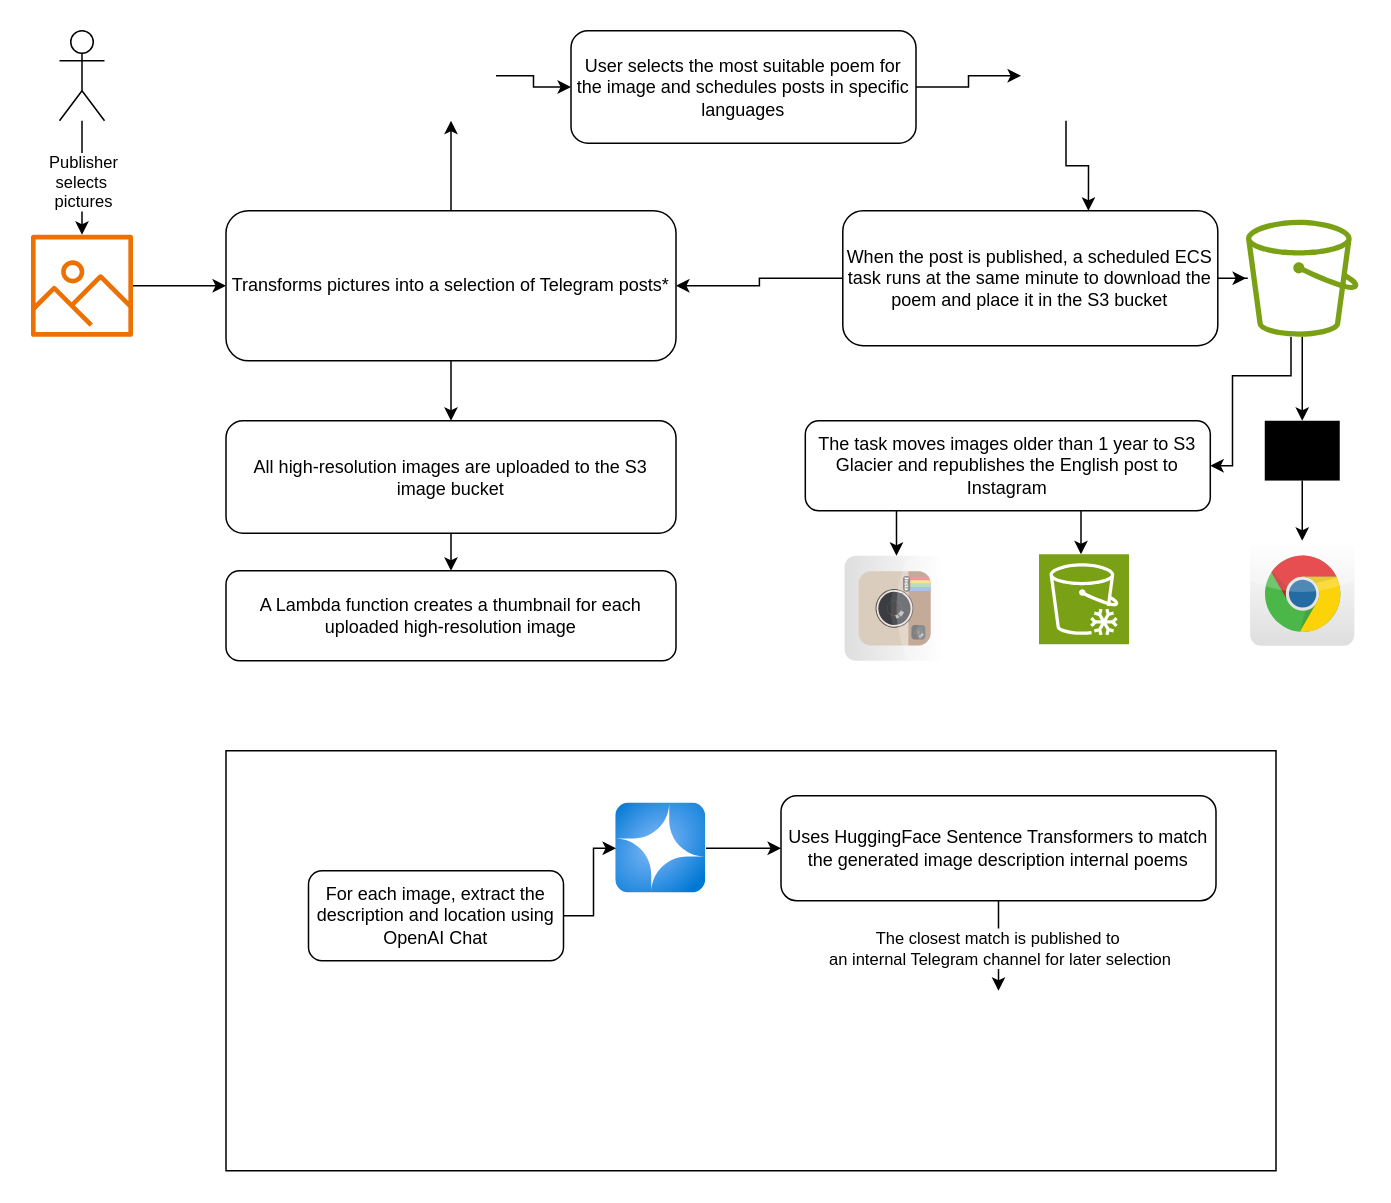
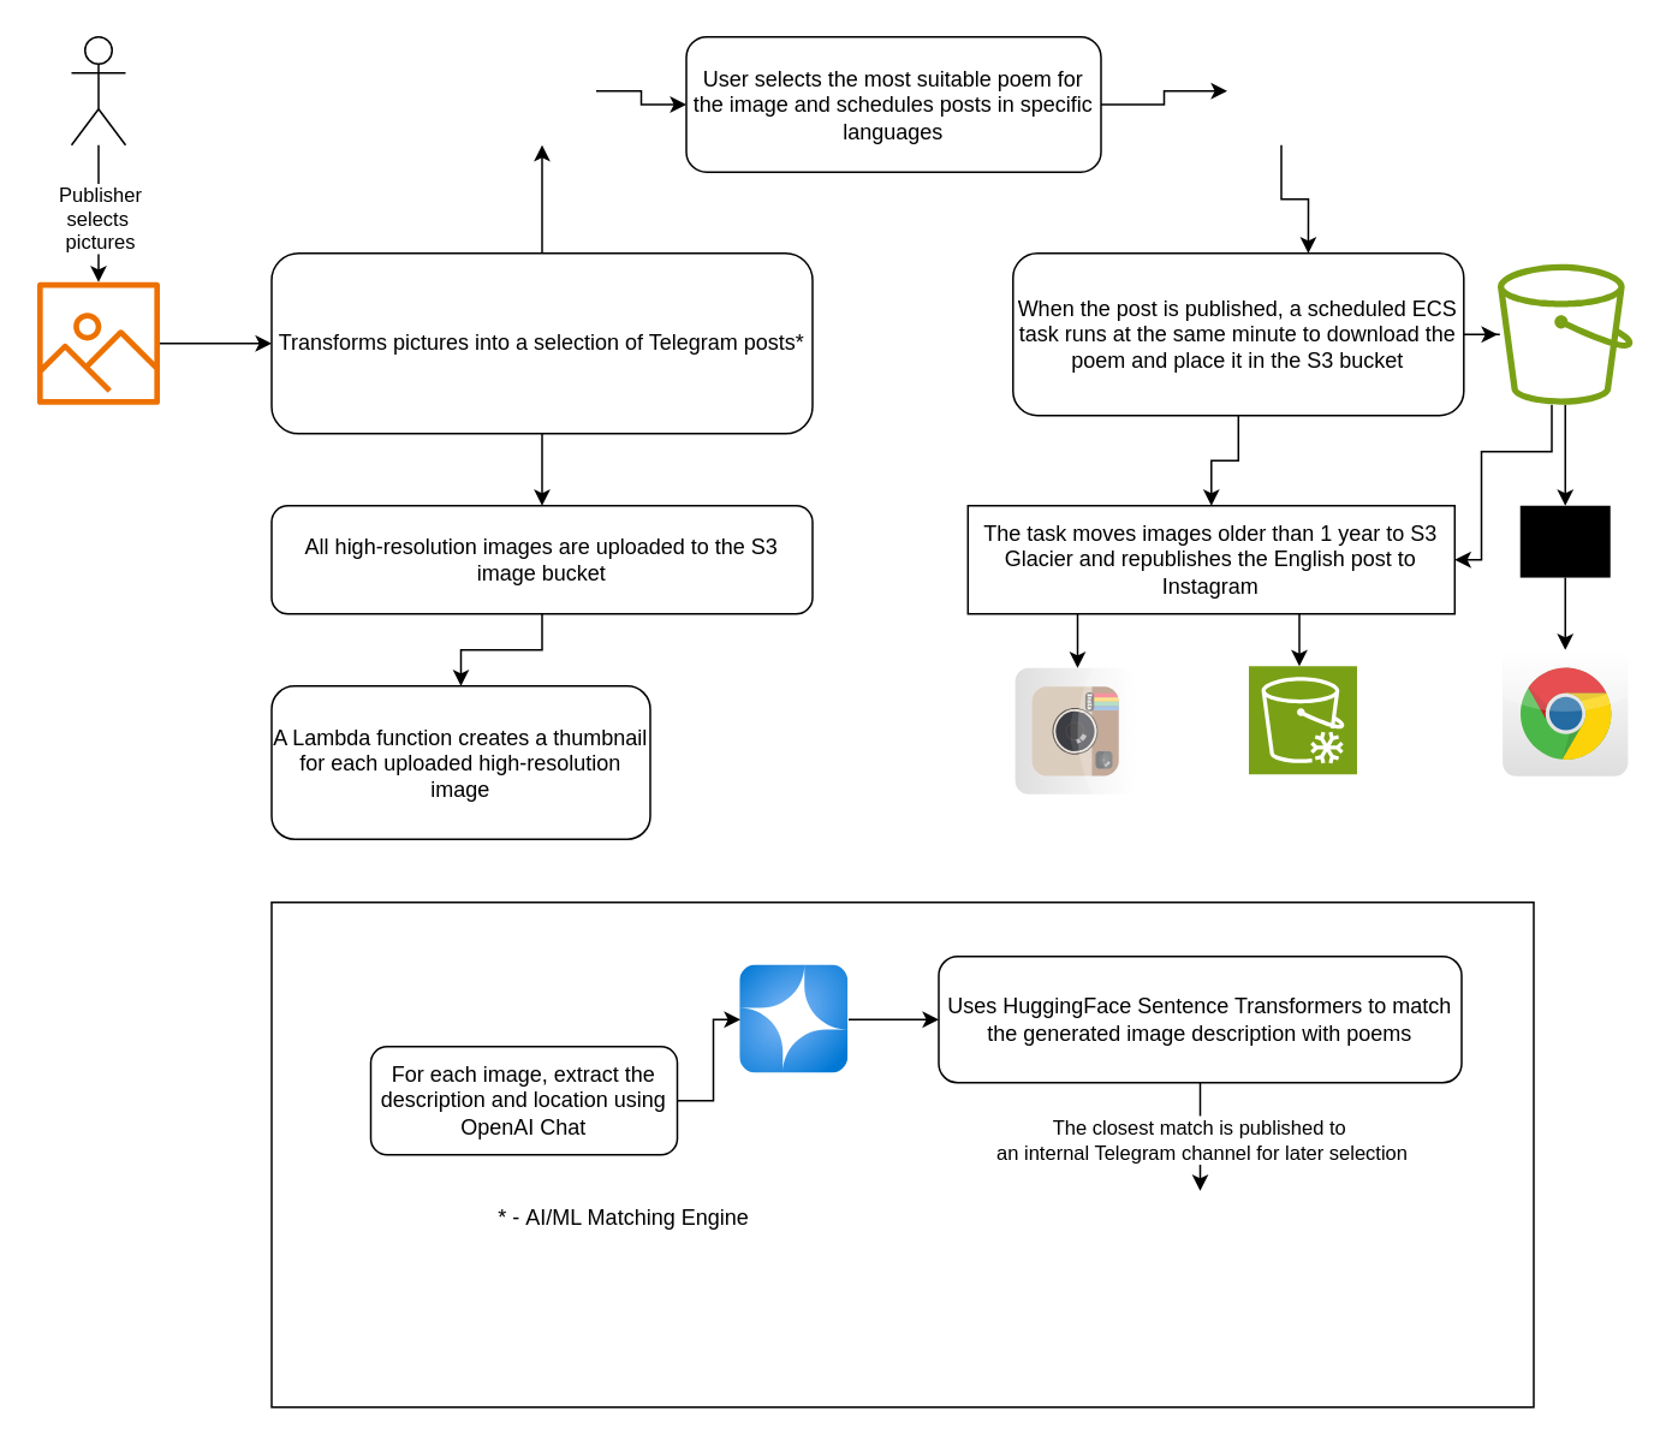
  <mxCell id="0" />
  <mxCell id="1" parent="0" />
  <mxCell id="2" value="" style="edgeStyle=orthogonalEdgeStyle;rounded=0;orthogonalLoop=1;jettySize=auto;html=1;" edge="1" parent="1" source="4" target="19"><mxGeometry relative="1" as="geometry" /></mxCell>
  <mxCell id="3" value="Publisher&lt;div&gt;selects&amp;nbsp;&lt;/div&gt;pictures" style="edgeLabel;html=1;align=center;verticalAlign=middle;resizable=0;points=[];" vertex="1" connectable="0" parent="2"><mxGeometry x="-0.352" y="1" relative="1" as="geometry"><mxPoint x="-1" y="15" as="offset" /></mxGeometry></mxCell>
  <mxCell id="4" value="" style="shape=umlActor;verticalLabelPosition=bottom;verticalAlign=top;" vertex="1" parent="1"><mxGeometry x="39" y="20" width="30" height="60" as="geometry" /></mxCell>
  <mxCell id="5" value="" style="edgeStyle=orthogonalEdgeStyle;rounded=0;orthogonalLoop=1;jettySize=auto;html=1;" edge="1" parent="1" source="7" target="16"><mxGeometry relative="1" as="geometry" /></mxCell>
  <mxCell id="6" value="" style="edgeStyle=orthogonalEdgeStyle;rounded=0;orthogonalLoop=1;jettySize=auto;html=1;" edge="1" parent="1" source="7" target="9"><mxGeometry relative="1" as="geometry" /></mxCell>
  <mxCell id="7" value="&lt;span data-end=&quot;605&quot; data-start=&quot;551&quot;&gt;Transforms pictures into a selection of Telegram posts&lt;/span&gt;*" style="rounded=1;whiteSpace=wrap;html=1;" vertex="1" parent="1"><mxGeometry x="150" y="140" width="300" height="100" as="geometry" /></mxCell>
  <mxCell id="8" value="" style="edgeStyle=orthogonalEdgeStyle;rounded=0;orthogonalLoop=1;jettySize=auto;html=1;" edge="1" parent="1" source="9" target="10"><mxGeometry relative="1" as="geometry" /></mxCell>
- <mxCell id="9" value="All high-resolution images are uploaded to the S3 image bucket" style="rounded=1;whiteSpace=wrap;html=1;" vertex="1" parent="1"><mxGeometry x="150" y="280" width="300" height="75" as="geometry" /></mxCell>
- <mxCell id="10" value="A Lambda function creates a thumbnail for each uploaded high-resolution image" style="rounded=1;whiteSpace=wrap;html=1;" vertex="1" parent="1"><mxGeometry x="150" y="380" width="300" height="60" as="geometry" /></mxCell>
- <mxCell id="11" value="" style="edgeStyle=orthogonalEdgeStyle;rounded=0;orthogonalLoop=1;jettySize=auto;html=1;" edge="1" parent="1" source="13" target="7"><mxGeometry relative="1" as="geometry" /></mxCell>
+ <mxCell id="9" value="All high-resolution images are uploaded to the S3 image bucket" style="rounded=1;whiteSpace=wrap;html=1;" vertex="1" parent="1"><mxGeometry x="150" y="280" width="300" height="60" as="geometry" /></mxCell>
+ <mxCell id="10" value="A Lambda function creates a thumbnail for each uploaded high-resolution image" style="rounded=1;whiteSpace=wrap;html=1;" vertex="1" parent="1"><mxGeometry x="150" y="380" width="210" height="85" as="geometry" /></mxCell>
+ <mxCell id="11" value="" style="edgeStyle=orthogonalEdgeStyle;rounded=0;orthogonalLoop=1;jettySize=auto;html=1;" edge="1" parent="1" source="13" target="22"><mxGeometry relative="1" as="geometry" /></mxCell>
  <mxCell id="12" value="" style="edgeStyle=orthogonalEdgeStyle;rounded=0;orthogonalLoop=1;jettySize=auto;html=1;" edge="1" parent="1" source="13" target="27"><mxGeometry relative="1" as="geometry" /></mxCell>
  <mxCell id="13" value="When the post is published, a scheduled ECS task runs at the same minute to download the poem and place it in the S3 bucket" style="rounded=1;whiteSpace=wrap;html=1;" vertex="1" parent="1"><mxGeometry x="561.2" y="140" width="250" height="90" as="geometry" /></mxCell>
  <mxCell id="14" value="" style="dashed=0;outlineConnect=0;html=1;align=center;labelPosition=center;verticalLabelPosition=bottom;verticalAlign=top;shape=mxgraph.webicons.instagram;gradientColor=#DFDEDE;direction=south;" vertex="1" parent="1"><mxGeometry x="562.4" y="370" width="67.6" height="70" as="geometry" /></mxCell>
  <mxCell id="15" value="" style="edgeStyle=orthogonalEdgeStyle;rounded=0;orthogonalLoop=1;jettySize=auto;html=1;" edge="1" parent="1" source="16" target="32"><mxGeometry relative="1" as="geometry" /></mxCell>
  <mxCell id="16" value="" style="shape=image;html=1;verticalAlign=top;verticalLabelPosition=bottom;labelBackgroundColor=#ffffff;imageAspect=0;aspect=fixed;image=https://cdn1.iconfinder.com/data/icons/unicons-line-vol-6/24/telegram-128.png" vertex="1" parent="1"><mxGeometry x="270" y="20" width="60" height="60" as="geometry" /></mxCell>
  <mxCell id="17" value="" style="shape=image;html=1;verticalAlign=top;verticalLabelPosition=bottom;labelBackgroundColor=#ffffff;imageAspect=0;aspect=fixed;image=https://cdn1.iconfinder.com/data/icons/unicons-line-vol-6/24/telegram-128.png" vertex="1" parent="1"><mxGeometry x="680" y="20" width="60" height="60" as="geometry" /></mxCell>
  <mxCell id="18" value="" style="edgeStyle=orthogonalEdgeStyle;rounded=0;orthogonalLoop=1;jettySize=auto;html=1;" edge="1" parent="1" source="19" target="7"><mxGeometry relative="1" as="geometry" /></mxCell>
  <mxCell id="19" value="" style="sketch=0;outlineConnect=0;fontColor=#232F3E;gradientColor=none;fillColor=#ED7100;strokeColor=none;dashed=0;verticalLabelPosition=bottom;verticalAlign=top;align=center;html=1;fontSize=12;fontStyle=0;aspect=fixed;pointerEvents=1;shape=mxgraph.aws4.container_registry_image;" vertex="1" parent="1"><mxGeometry x="20" y="156" width="68" height="68" as="geometry" /></mxCell>
  <mxCell id="20" value="" style="edgeStyle=orthogonalEdgeStyle;rounded=0;orthogonalLoop=1;jettySize=auto;html=1;" edge="1" parent="1" source="22" target="14"><mxGeometry relative="1" as="geometry"><Array as="points"><mxPoint x="597" y="350" /><mxPoint x="597" y="350" /></Array></mxGeometry></mxCell>
  <mxCell id="21" style="edgeStyle=orthogonalEdgeStyle;rounded=0;orthogonalLoop=1;jettySize=auto;html=1;" edge="1" parent="1" source="22" target="24"><mxGeometry relative="1" as="geometry"><Array as="points"><mxPoint x="720" y="360" /><mxPoint x="720" y="360" /></Array></mxGeometry></mxCell>
- <mxCell id="22" value="The task moves images older than 1 year to S3 Glacier and republishes the English post to Instagram" style="whiteSpace=wrap;html=1;rounded=1;" vertex="1" parent="1"><mxGeometry x="536.2" y="280" width="270" height="60" as="geometry" /></mxCell>
+ <mxCell id="22" value="The task moves images older than 1 year to S3 Glacier and republishes the English post to Instagram" style="whiteSpace=wrap;html=1;rounded=0;" vertex="1" parent="1"><mxGeometry x="536.2" y="280" width="270" height="60" as="geometry" /></mxCell>
  <mxCell id="23" style="edgeStyle=orthogonalEdgeStyle;rounded=0;orthogonalLoop=1;jettySize=auto;html=1;entryX=0.655;entryY=0;entryDx=0;entryDy=0;entryPerimeter=0;" edge="1" parent="1" source="17" target="13"><mxGeometry relative="1" as="geometry" /></mxCell>
  <mxCell id="24" value="" style="sketch=0;points=[[0,0,0],[0.25,0,0],[0.5,0,0],[0.75,0,0],[1,0,0],[0,1,0],[0.25,1,0],[0.5,1,0],[0.75,1,0],[1,1,0],[0,0.25,0],[0,0.5,0],[0,0.75,0],[1,0.25,0],[1,0.5,0],[1,0.75,0]];outlineConnect=0;fontColor=#232F3E;fillColor=#7AA116;strokeColor=#ffffff;dashed=0;verticalLabelPosition=bottom;verticalAlign=top;align=center;html=1;fontSize=12;fontStyle=0;aspect=fixed;shape=mxgraph.aws4.resourceIcon;resIcon=mxgraph.aws4.glacier;" vertex="1" parent="1"><mxGeometry x="692" y="369" width="60" height="60" as="geometry" /></mxCell>
  <mxCell id="25" value="" style="edgeStyle=orthogonalEdgeStyle;rounded=0;orthogonalLoop=1;jettySize=auto;html=1;" edge="1" parent="1" source="27" target="29"><mxGeometry relative="1" as="geometry" /></mxCell>
  <mxCell id="26" style="edgeStyle=orthogonalEdgeStyle;rounded=0;orthogonalLoop=1;jettySize=auto;html=1;entryX=1;entryY=0.5;entryDx=0;entryDy=0;" edge="1" parent="1" source="27" target="22"><mxGeometry relative="1" as="geometry"><mxPoint x="820" y="310" as="targetPoint" /><Array as="points"><mxPoint x="860" y="250" /><mxPoint x="821" y="250" /><mxPoint x="821" y="310" /></Array></mxGeometry></mxCell>
  <mxCell id="27" value="" style="sketch=0;outlineConnect=0;fontColor=#232F3E;gradientColor=none;fillColor=#7AA116;strokeColor=none;dashed=0;verticalLabelPosition=bottom;verticalAlign=top;align=center;html=1;fontSize=12;fontStyle=0;aspect=fixed;pointerEvents=1;shape=mxgraph.aws4.bucket;" vertex="1" parent="1"><mxGeometry x="830" y="146" width="75" height="78" as="geometry" /></mxCell>
  <mxCell id="28" value="" style="edgeStyle=orthogonalEdgeStyle;rounded=0;orthogonalLoop=1;jettySize=auto;html=1;" edge="1" parent="1" source="29" target="30"><mxGeometry relative="1" as="geometry" /></mxCell>
  <mxCell id="29" value="" style="sketch=0;verticalLabelPosition=bottom;sketch=0;aspect=fixed;html=1;verticalAlign=top;strokeColor=none;fillColor=#000000;align=center;outlineConnect=0;pointerEvents=1;shape=mxgraph.citrix2.cloud_storefront;" vertex="1" parent="1"><mxGeometry x="842.5" y="280" width="50" height="39.88" as="geometry" /></mxCell>
  <mxCell id="30" value="" style="dashed=0;outlineConnect=0;html=1;align=center;labelPosition=center;verticalLabelPosition=bottom;verticalAlign=top;shape=mxgraph.webicons.chrome;gradientColor=#DFDEDE" vertex="1" parent="1"><mxGeometry x="832.72" y="360" width="69.55" height="70" as="geometry" /></mxCell>
  <mxCell id="31" value="" style="edgeStyle=orthogonalEdgeStyle;rounded=0;orthogonalLoop=1;jettySize=auto;html=1;" edge="1" parent="1" source="32" target="17"><mxGeometry relative="1" as="geometry" /></mxCell>
  <mxCell id="32" value="User selects the most suitable poem for the image and schedules posts in specific languages" style="rounded=1;whiteSpace=wrap;html=1;" vertex="1" parent="1"><mxGeometry x="380" y="20" width="230" height="75" as="geometry" /></mxCell>
  <mxCell id="33" value="" style="group" vertex="1" connectable="0" parent="1"><mxGeometry x="180" y="530" width="670" height="250" as="geometry" /></mxCell>
  <mxCell id="34" value="" style="rounded=0;whiteSpace=wrap;html=1;" vertex="1" parent="33"><mxGeometry x="-30" y="-30" width="700" height="280" as="geometry" /></mxCell>
  <mxCell id="35" value="For each image, extract the description and location using OpenAI Chat" style="rounded=1;whiteSpace=wrap;html=1;" vertex="1" parent="33"><mxGeometry x="25" y="50" width="170" height="60" as="geometry" /></mxCell>
  <mxCell id="36" value="" style="image;aspect=fixed;html=1;points=[];align=center;fontSize=12;image=img/lib/azure2/ai_machine_learning/Azure_OpenAI.svg;" vertex="1" parent="33"><mxGeometry x="230" y="5" width="60" height="60" as="geometry" /></mxCell>
- <mxCell id="37" value="Uses HuggingFace Sentence Transformers to match the generated image description internal poems" style="whiteSpace=wrap;html=1;rounded=1;" vertex="1" parent="33"><mxGeometry x="340" width="290" height="70" as="geometry" /></mxCell>
+ <mxCell id="37" value="Uses HuggingFace Sentence Transformers to match the generated image description with poems" style="whiteSpace=wrap;html=1;rounded=1;" vertex="1" parent="33"><mxGeometry x="340" width="290" height="70" as="geometry" /></mxCell>
  <mxCell id="38" value="" style="shape=image;html=1;verticalAlign=top;verticalLabelPosition=bottom;labelBackgroundColor=#ffffff;imageAspect=0;aspect=fixed;image=https://cdn1.iconfinder.com/data/icons/unicons-line-vol-6/24/telegram-128.png" vertex="1" parent="33"><mxGeometry x="455" y="130" width="60" height="60" as="geometry" /></mxCell>
  <mxCell id="39" value="" style="edgeStyle=orthogonalEdgeStyle;rounded=0;orthogonalLoop=1;jettySize=auto;html=1;" edge="1" parent="33" source="35" target="36"><mxGeometry relative="1" as="geometry" /></mxCell>
  <mxCell id="40" value="" style="edgeStyle=orthogonalEdgeStyle;rounded=0;orthogonalLoop=1;jettySize=auto;html=1;" edge="1" parent="33" source="36" target="37"><mxGeometry relative="1" as="geometry" /></mxCell>
  <mxCell id="41" value="" style="edgeStyle=orthogonalEdgeStyle;rounded=0;orthogonalLoop=1;jettySize=auto;html=1;" edge="1" parent="33" source="37" target="38"><mxGeometry relative="1" as="geometry" /></mxCell>
  <mxCell id="42" value="The closest match is published to&amp;nbsp;&lt;br&gt;an internal Telegram channel for later selection" style="edgeLabel;html=1;align=center;verticalAlign=middle;resizable=0;points=[];" vertex="1" connectable="0" parent="41"><mxGeometry x="0.033" relative="1" as="geometry"><mxPoint as="offset" /></mxGeometry></mxCell>
+ <mxCell id="43" value="* -&amp;nbsp;AI/ML Matching Engine" style="text;html=1;align=center;verticalAlign=middle;resizable=0;points=[];autosize=1;strokeColor=none;fillColor=none;" vertex="1" parent="33"><mxGeometry x="85" y="130" width="160" height="30" as="geometry" /></mxCell>
